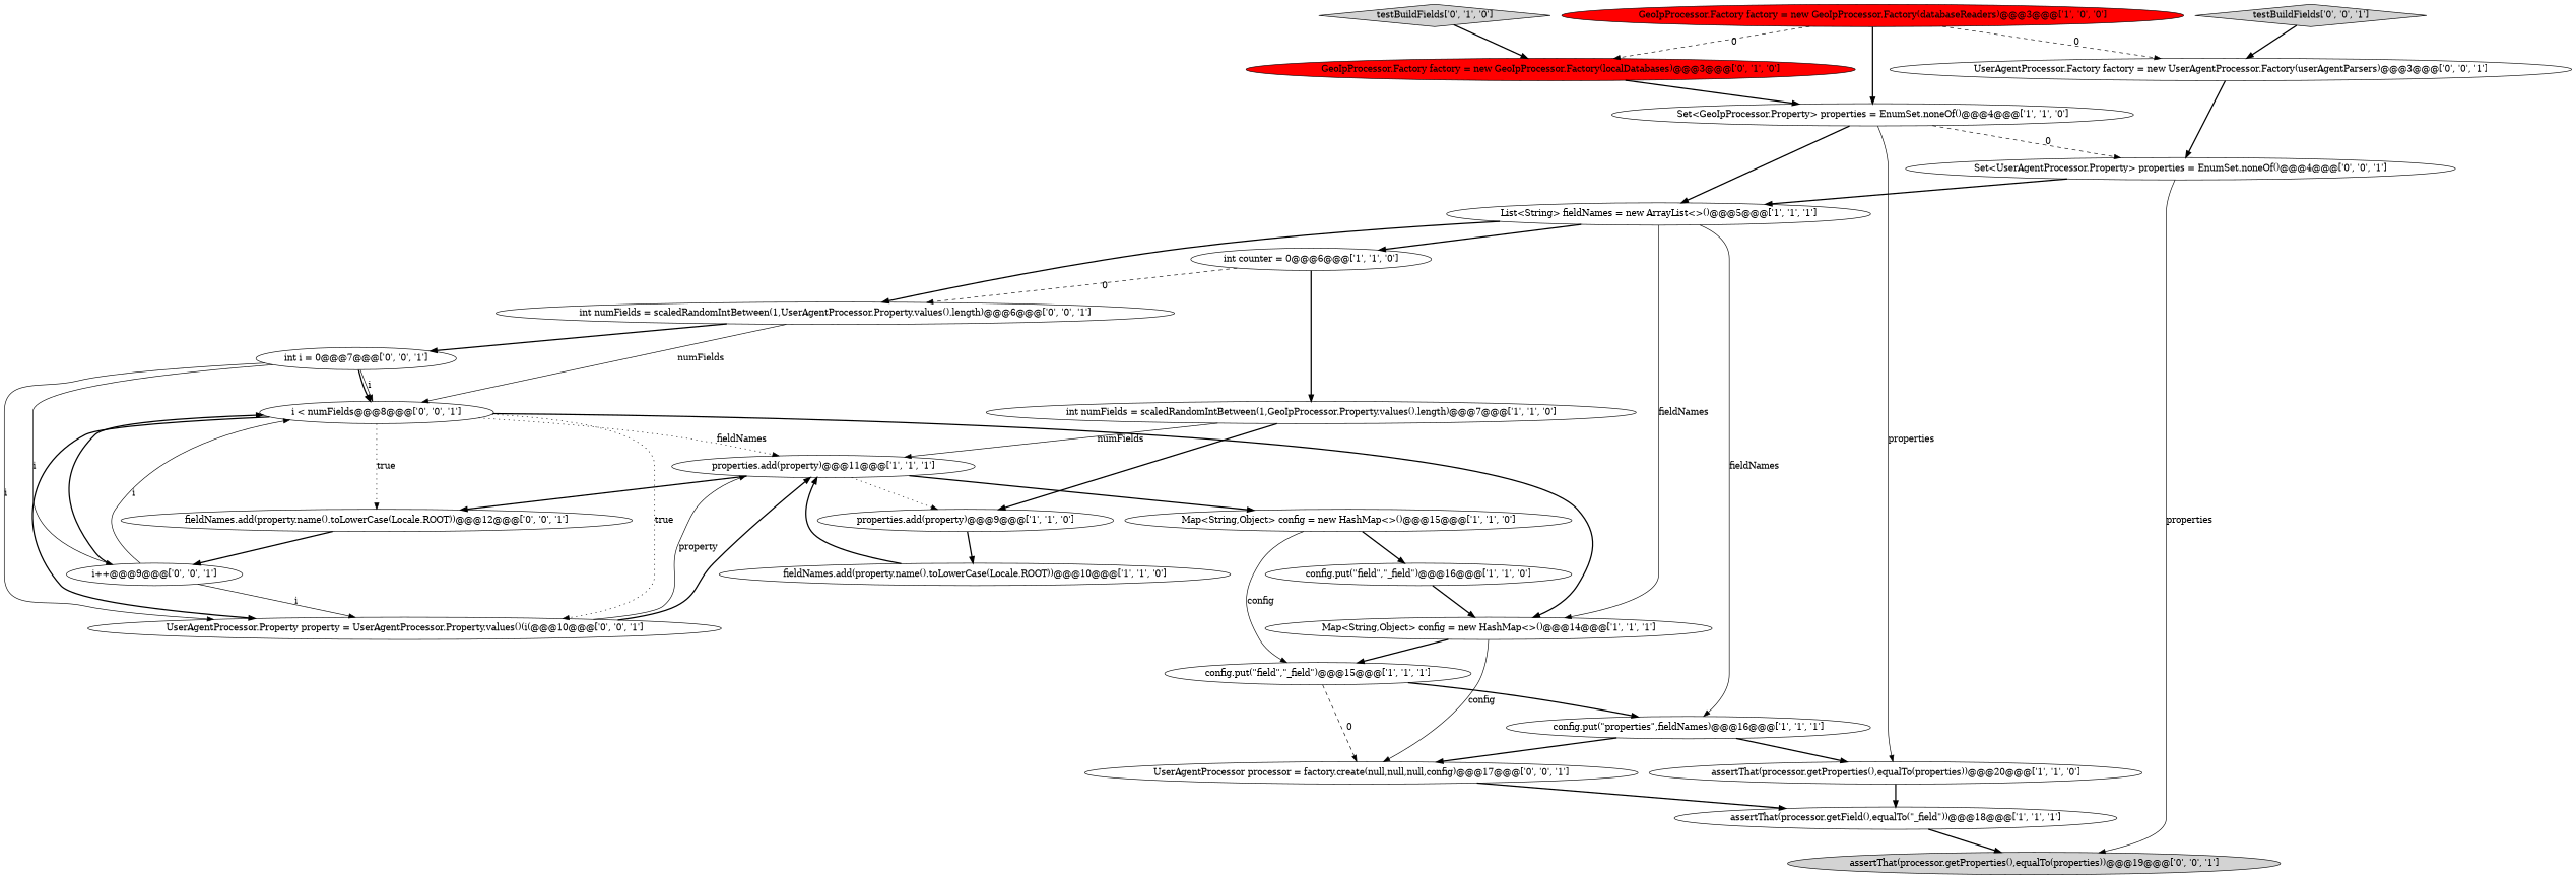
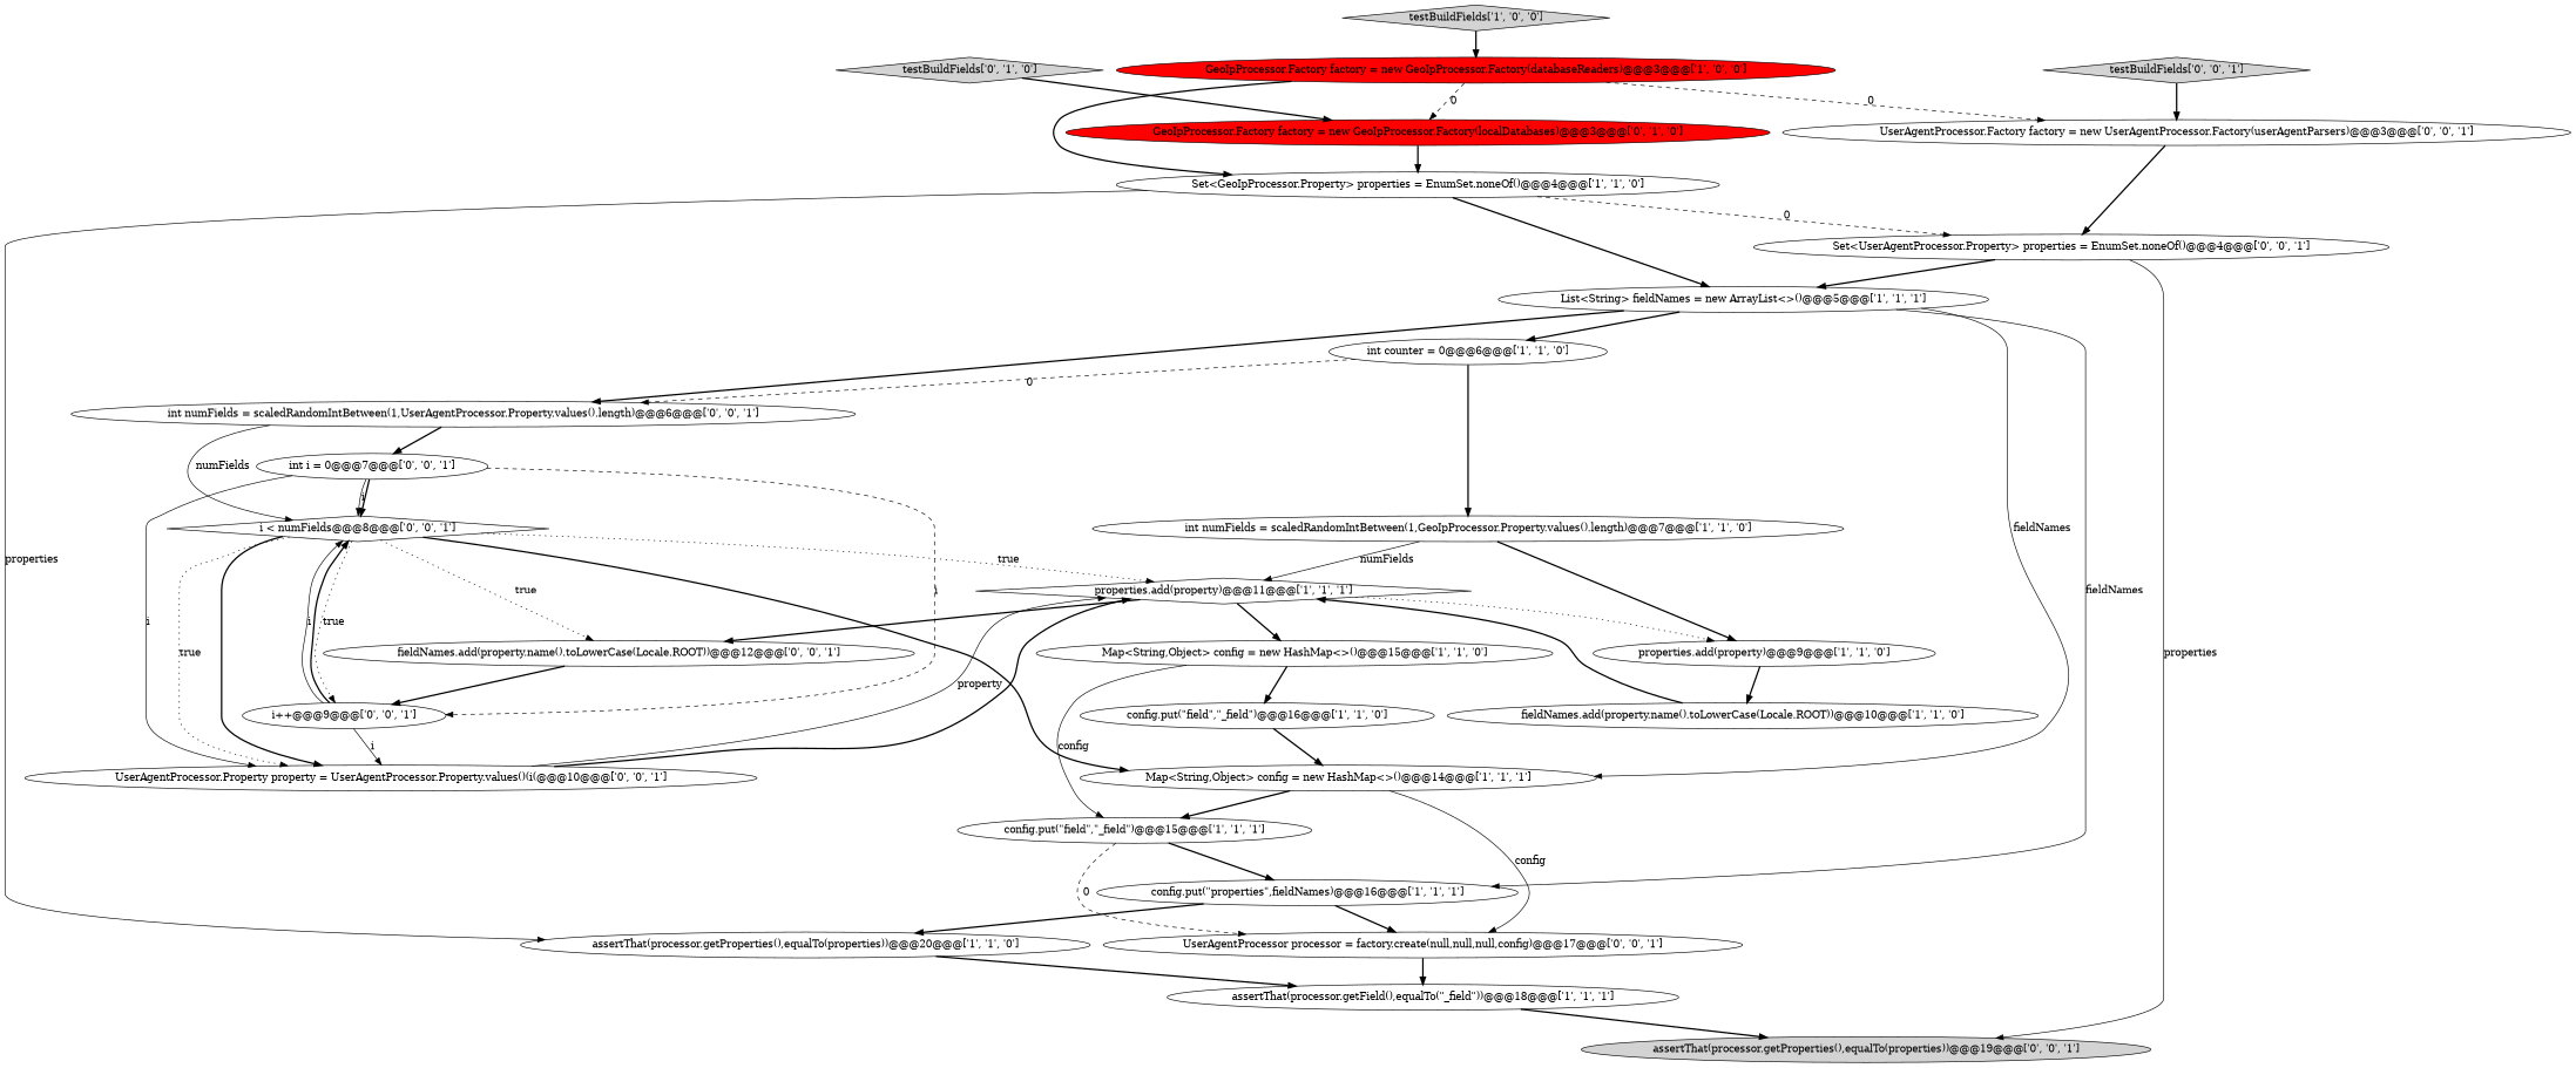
  digraph {
    node [fillcolor=white shape=ellipse style=filled]
    edge [style=bold]
    n1 [label="assertThat(processor.getProperties(),equalTo(properties))@@@20@@@['1', '1', '0']"]
    n2 [label="assertThat(processor.getField(),equalTo(\"_field\"))@@@18@@@['1', '1', '1']"]
    n3 [fillcolor=lightgray label="assertThat(processor.getProperties(),equalTo(properties))@@@19@@@['0', '0', '1']"]
    n4 [label="List<String> fieldNames = new ArrayList<>()@@@5@@@['1', '1', '1']"]
    n5 [label="int counter = 0@@@6@@@['1', '1', '0']"]
    n6 [label="config.put(\"properties\",fieldNames)@@@16@@@['1', '1', '1']"]
    n7 [label="int numFields = scaledRandomIntBetween(1,UserAgentProcessor.Property.values().length)@@@6@@@['0', '0', '1']"]
    n8 [label="Map<String,Object> config = new HashMap<>()@@@14@@@['1', '1', '1']"]
    n9 [label="int numFields = scaledRandomIntBetween(1,GeoIpProcessor.Property.values().length)@@@7@@@['1', '1', '0']"]
    n10 [label="UserAgentProcessor processor = factory.create(null,null,null,config)@@@17@@@['0', '0', '1']"]
    n11 [label="int i = 0@@@7@@@['0', '0', '1']"]
-   n12 [label="i < numFields@@@8@@@['0', '0', '1']"]
+   n12 [label="i < numFields@@@8@@@['0', '0', '1']" shape=diamond]
    n13 [label="config.put(\"field\",\"_field\")@@@15@@@['1', '1', '1']"]
-   n14 [label="properties.add(property)@@@11@@@['1', '1', '1']"]
+   n14 [label="properties.add(property)@@@11@@@['1', '1', '1']" shape=diamond]
    n15 [label="fieldNames.add(property.name().toLowerCase(Locale.ROOT))@@@12@@@['0', '0', '1']"]
    n16 [label="Map<String,Object> config = new HashMap<>()@@@15@@@['1', '1', '0']"]
    n17 [label="properties.add(property)@@@9@@@['1', '1', '0']"]
    n18 [label="i++@@@9@@@['0', '0', '1']"]
    n19 [label="config.put(\"field\",\"_field\")@@@16@@@['1', '1', '0']"]
    n20 [label="fieldNames.add(property.name().toLowerCase(Locale.ROOT))@@@10@@@['1', '1', '0']"]
    n21 [fillcolor=lightgray label="testBuildFields['0', '1', '0']" shape=diamond]
    n22 [fillcolor=red label="GeoIpProcessor.Factory factory = new GeoIpProcessor.Factory(localDatabases)@@@3@@@['0', '1', '0']"]
    n23 [label="Set<GeoIpProcessor.Property> properties = EnumSet.noneOf()@@@4@@@['1', '1', '0']"]
    n24 [label="UserAgentProcessor.Property property = UserAgentProcessor.Property.values()(i(@@@10@@@['0', '0', '1']"]
    n25 [label="Set<UserAgentProcessor.Property> properties = EnumSet.noneOf()@@@4@@@['0', '0', '1']"]
+   n26 [fillcolor=lightgray label="testBuildFields['1', '0', '0']" shape=diamond]
    n27 [fillcolor=red label="GeoIpProcessor.Factory factory = new GeoIpProcessor.Factory(databaseReaders)@@@3@@@['1', '0', '0']"]
    n28 [label="UserAgentProcessor.Factory factory = new UserAgentProcessor.Factory(userAgentParsers)@@@3@@@['0', '0', '1']"]
    n29 [fillcolor=lightgray label="testBuildFields['0', '0', '1']" shape=diamond]
    n1 -> n2
    n2 -> n3
    n4 -> n5
    n4 -> n6 [label=fieldNames style=solid]
    n4 -> n7
    n4 -> n8 [label=fieldNames style=solid]
    n5 -> n7 [label=0 style=dashed]
    n5 -> n9
    n6 -> n1
    n6 -> n10
    n7 -> n11
    n7 -> n12 [label=numFields style=solid]
    n8 -> n10 [label=config style=solid]
    n8 -> n13
    n9 -> n14 [label=numFields style=solid]
    n9 -> n17
    n10 -> n2
    n11 -> n12
    n11 -> n12 [label=i style=solid]
-   n11 -> n18 [label=i style=solid]
+   n11 -> n18 [label=i style=dashed]
    n11 -> n24 [label=i style=solid]
    n12 -> n8
-   n12 -> n14 [label=fieldNames style=dotted]
+   n12 -> n14 [label=true style=dotted]
    n12 -> n15 [label=true style=dotted]
+   n12 -> n18 [label=true style=dotted]
    n12 -> n24
    n12 -> n24 [label=true style=dotted]
    n13 -> n6
    n13 -> n10 [label=0 style=dashed]
    n14 -> n15
    n14 -> n16
    n14 -> n17 [style=dotted]
    n15 -> n18
    n16 -> n13 [label=config style=solid]
    n16 -> n19
    n17 -> n20
    n18 -> n12
    n18 -> n12 [label=i style=solid]
    n18 -> n24 [label=i style=solid]
    n19 -> n8
    n20 -> n14
    n21 -> n22
    n22 -> n23
    n23 -> n1 [label=properties style=solid]
    n23 -> n4
    n23 -> n25 [label=0 style=dashed]
    n24 -> n14 [label=property style=solid]
    n24 -> n14
    n25 -> n3 [label=properties style=solid]
    n25 -> n4
+   n26 -> n27
    n27 -> n22 [label=0 style=dashed]
    n27 -> n23
    n27 -> n28 [label=0 style=dashed]
    n28 -> n25
    n29 -> n28
  }
